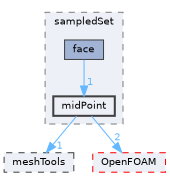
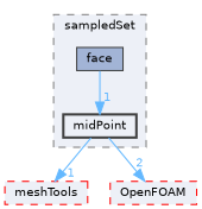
  digraph {
    compound=true
    node [color=grey25 fillcolor="#edf0f7" fontname=Helvetica fontsize=10 shape=box style="filled,dashed"]
    edge [color=steelblue1 fontcolor=steelblue1 fontname=Helvetica fontsize=10 headlabel=1 labeldistance=1.5 labelfontname=Helvetica labelfontsize=10]
    n1 [fillcolor="#a2b4d6" height=0.2 label=face style=filled width=0.4]
    n2 [height=0.2 label=midPoint style="filled,bold" width=0.4]
-   n3 [height=0.2 label=meshTools width=0.4]
+   n3 [color=red height=0.2 label=meshTools width=0.4]
    n4 [color=red height=0.2 label=OpenFOAM width=0.4]
    subgraph cluster_1 {
      bgcolor="#edf0f7"
      fontname=Helvetica
      fontsize=10
      label=sampledSet
      pencolor=grey50
      style="filled,dashed"
      n1
      n2
    }
    n1 -> n2
    n2 -> n3
    n2 -> n4 [headlabel=2]
  }
